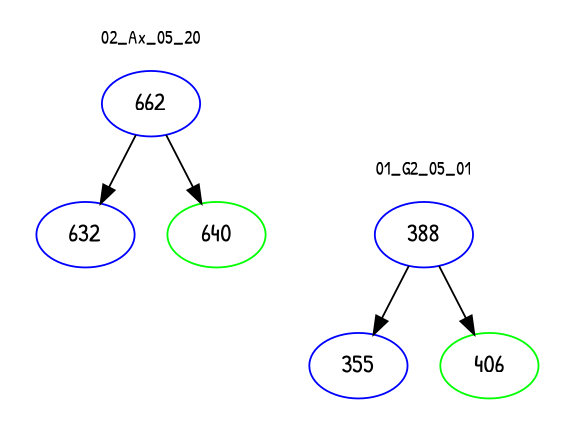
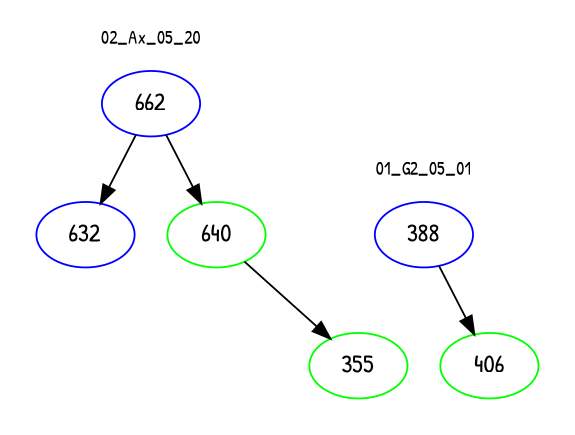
  digraph {
    fontname="Patrick Hand"
    node [color=blue fontname="Patrick Hand"]
    edge [color=black fontname="Patrick Hand"]
    n1 [label=662]
    n2 [label=632]
    n3 [color=green label=640]
    n4 [label=388]
-   n5 [label=355]
+   n5 [color=green label=355]
    n6 [color=green label=406]
    subgraph cluster_1 {
      color=white
      fontsize=10
      label="02_Ax_05_20"
      n1
      n2
      n3
    }
    subgraph cluster_2 {
      color=white
      fontsize=10
      label="01_G2_05_01"
      n4
      n5
      n6
    }
    n1 -> n2
    n1 -> n3
-   n4 -> n5
+   n3 -> n5
    n4 -> n6
  }
